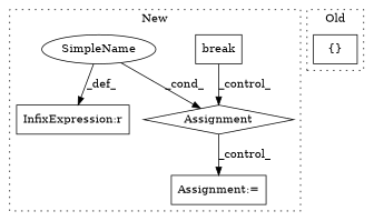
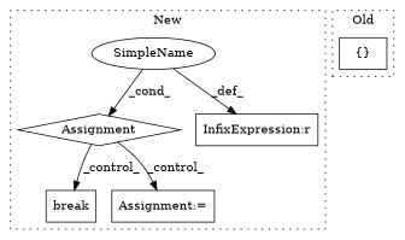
  digraph {
    node [shape=box]
    n1 [a=10 l=6 label=break s=1210]
    n2 [a=25 l="4,2" label=Assignment s="1141,1169" shape=diamond]
    n3 [a=42 label=SimpleName shape=ellipse]
    n4 [a=27 l=4 label="InfixExpression:r" s=1151]
    n5 [a=7 l=2 label="Assignment:=" s=1319]
    n6 [a=4 l="1,1" label="{}" s="1243,1292"]
    subgraph cluster_1 {
      label=New
      style=dotted
      n1
      n2
      n3
      n4
      n5
    }
    subgraph cluster_2 {
      label=Old
      style=dotted
      n6
    }
-   n1 -> n2 [label=_control_]
+   n2 -> n1 [label=_control_]
    n2 -> n5 [label=_control_]
    n3 -> n2 [label=_cond_]
    n3 -> n4 [label=_def_]
  }
